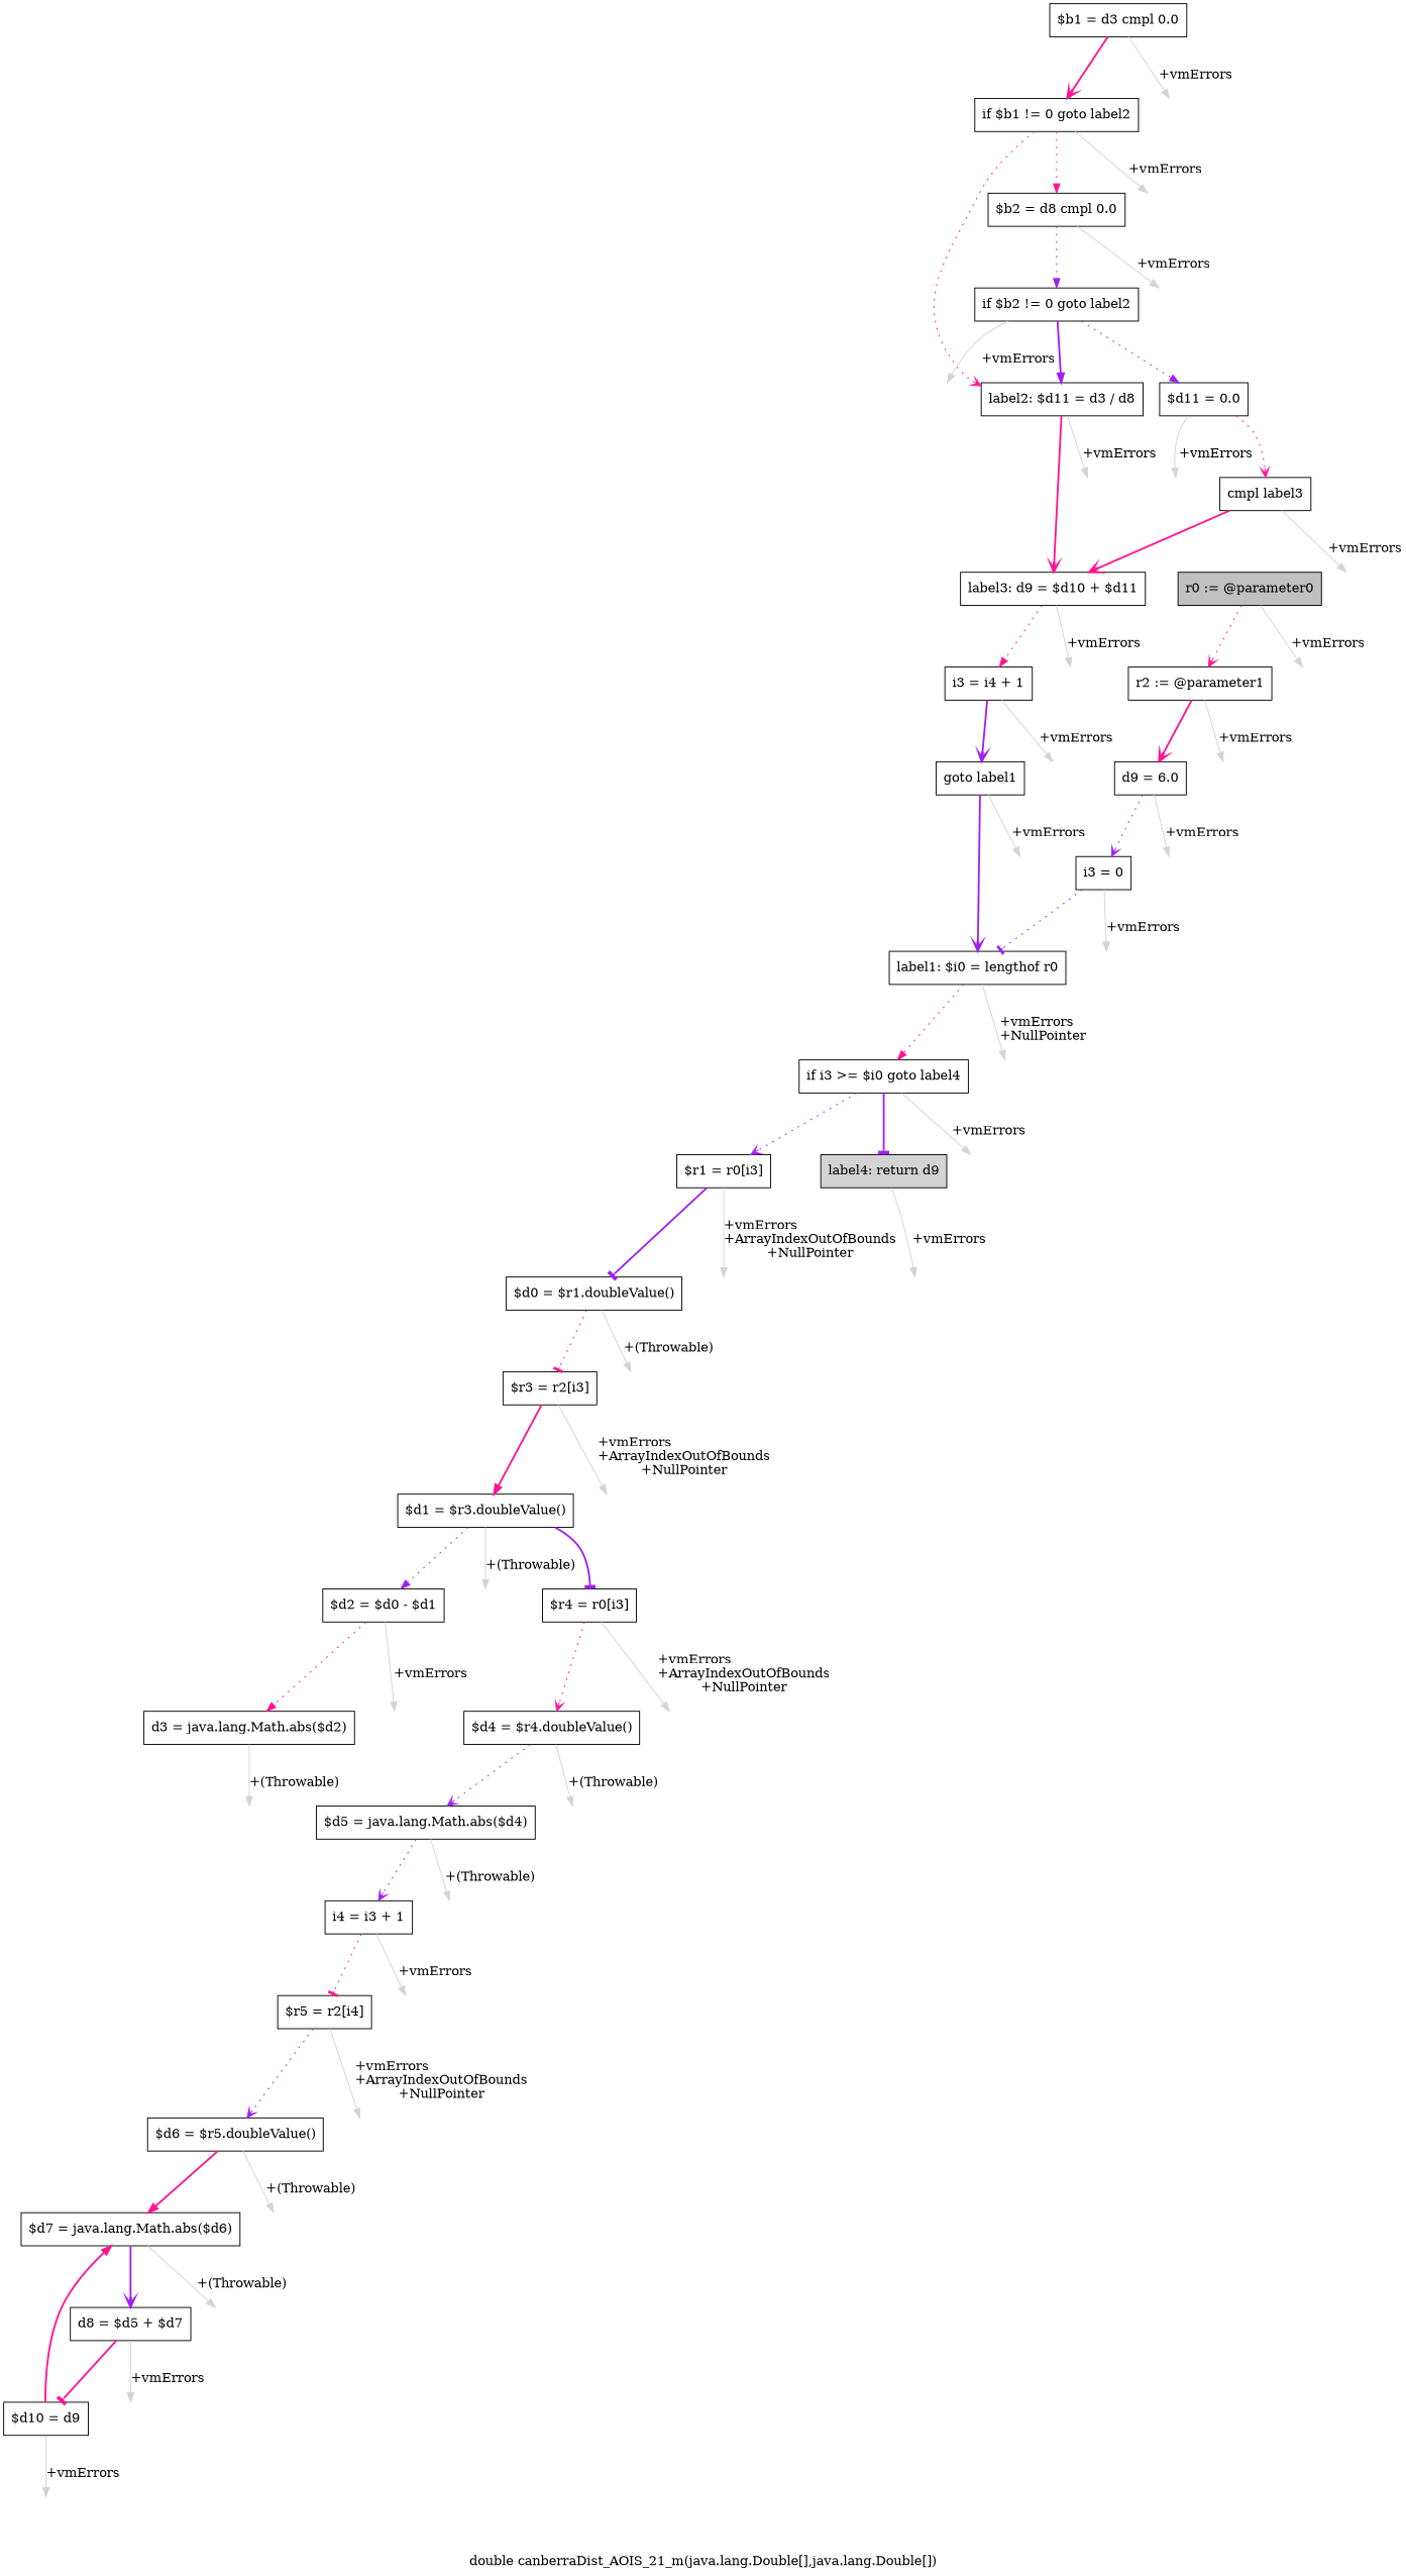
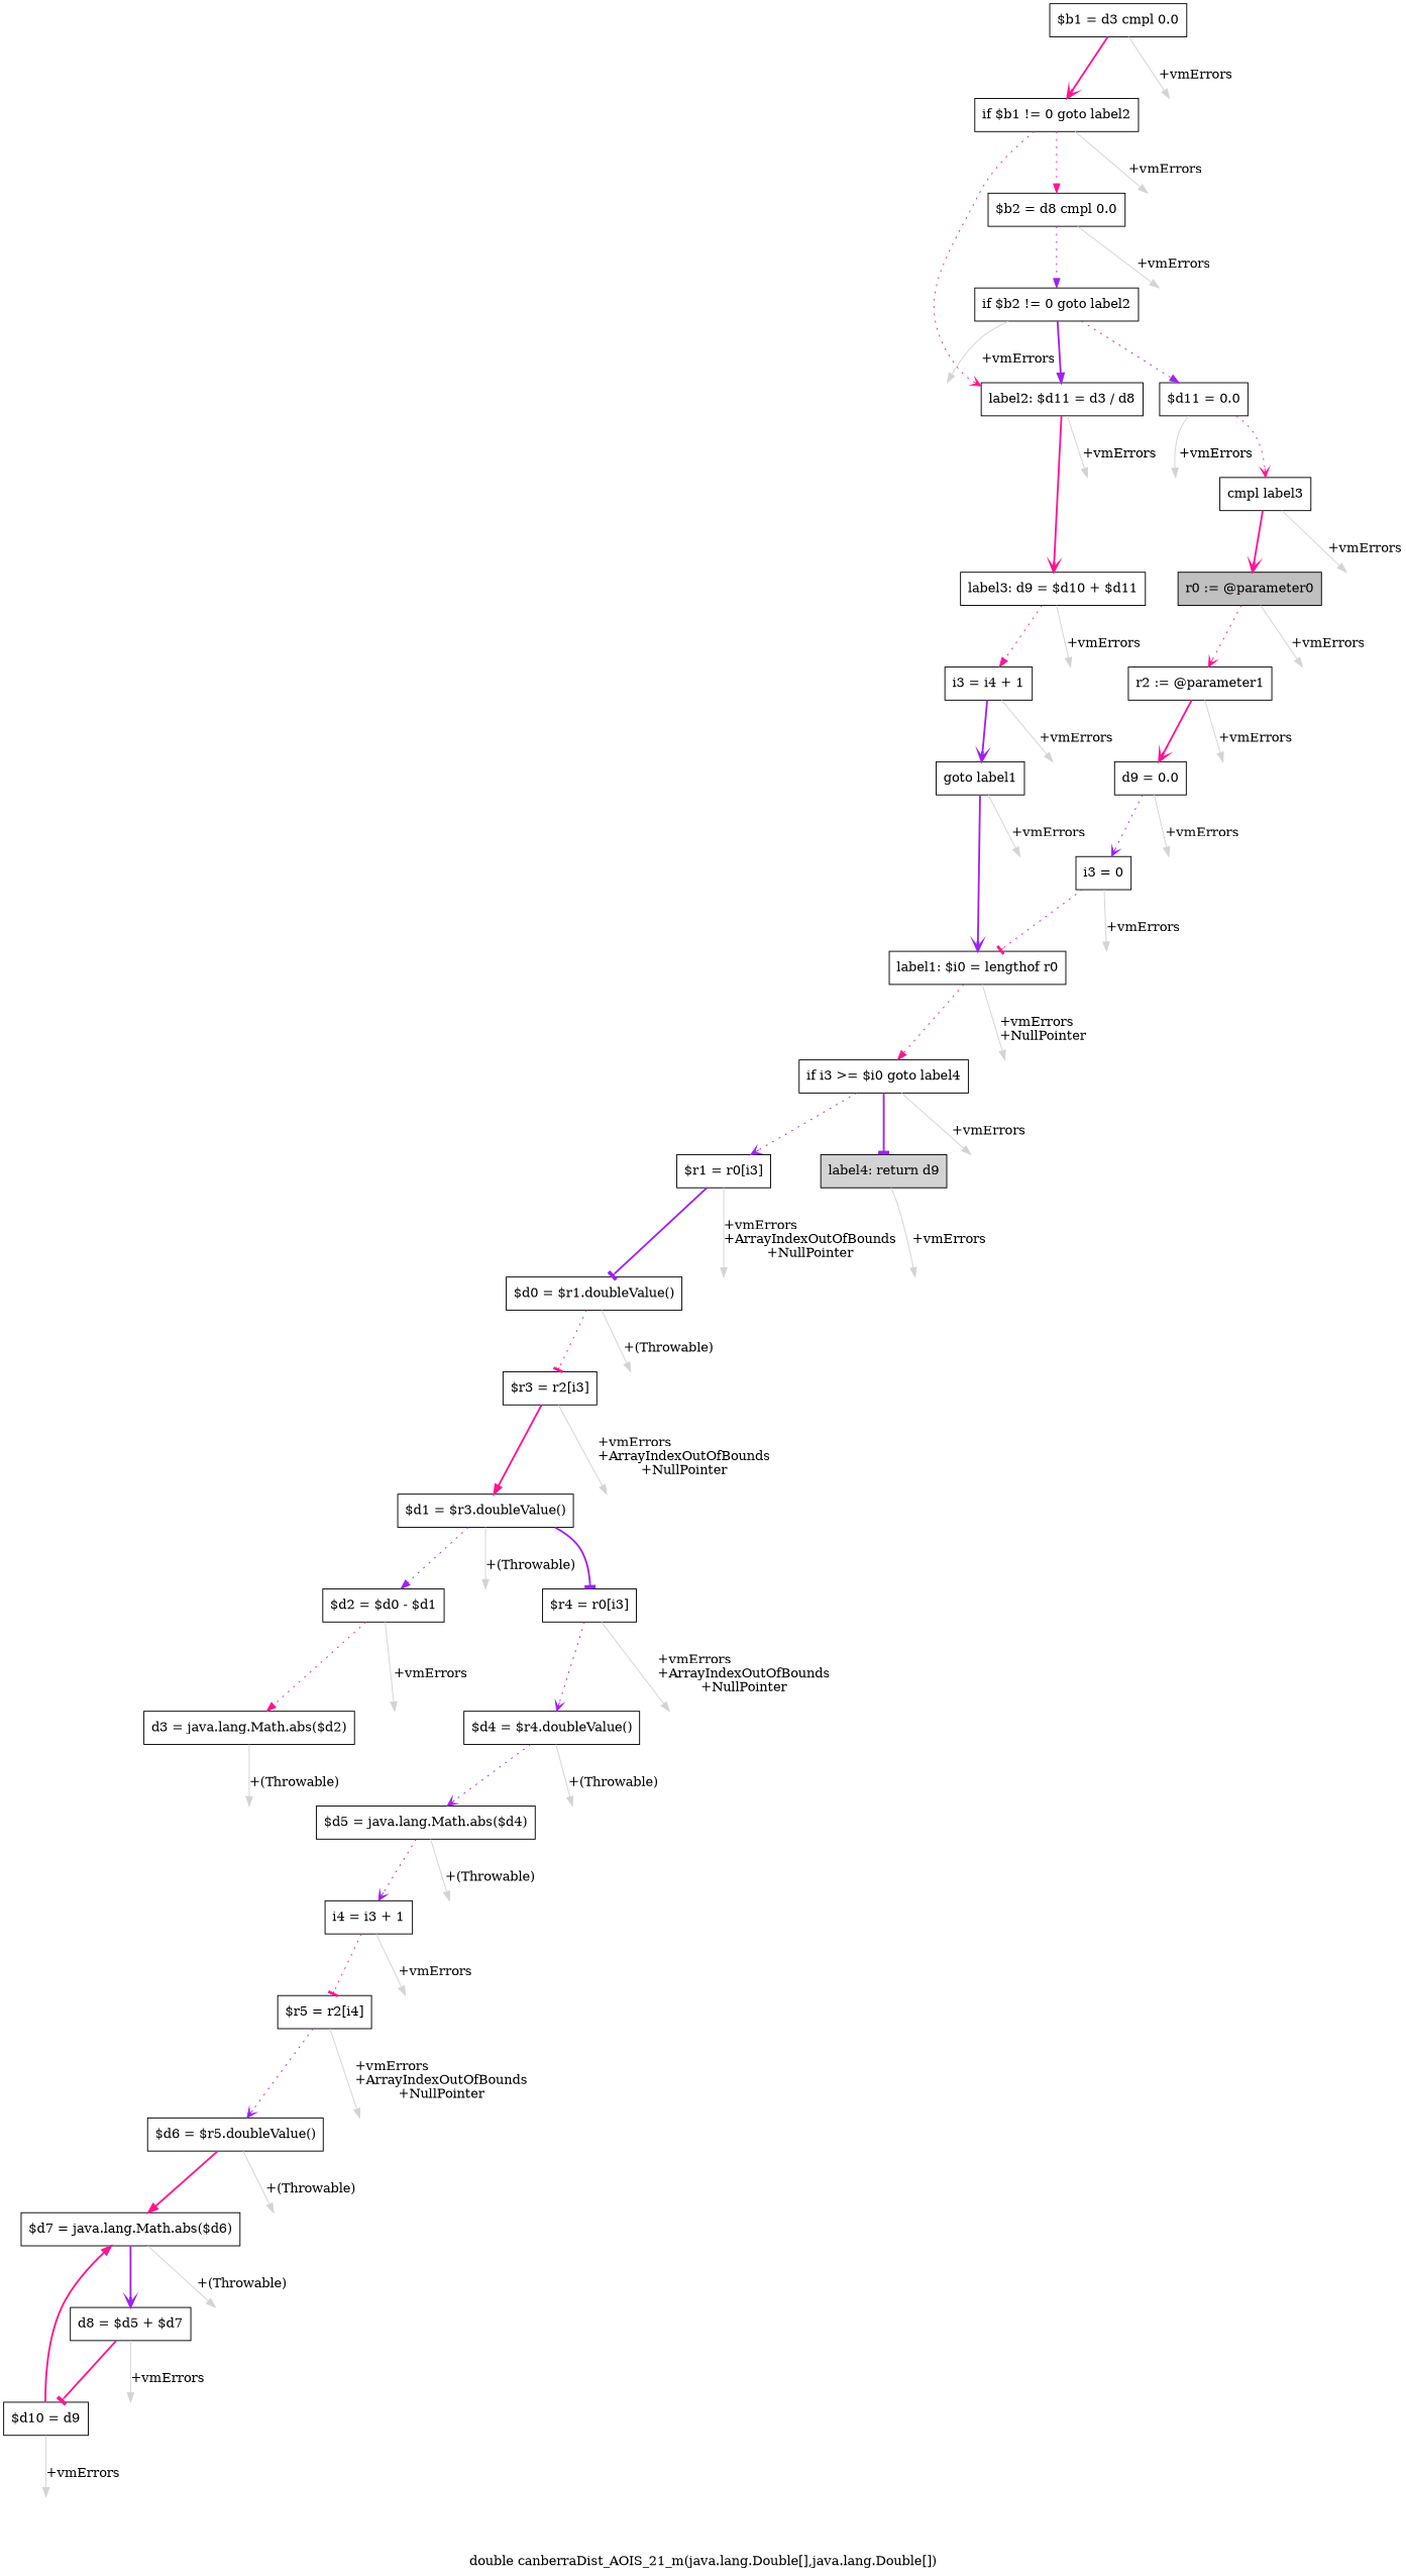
  digraph {
    label="double canberraDist_AOIS_21_m(java.lang.Double[],java.lang.Double[])"
    node [shape=box style=invis]
    edge [color=lightgray]
    n1 [fillcolor=gray label="r0 := @parameter0" style=filled]
    n2 [label="r2 := @parameter1" style=""]
    n3 [label=Esc]
-   n4 [label="d9 = 6.0" style=""]
+   n4 [label="d9 = 0.0" style=""]
    n5 [label=Esc]
    n6 [label="i3 = 0" style=""]
    n7 [label=Esc]
    n8 [label="label1: $i0 = lengthof r0" style=""]
    n9 [label=Esc]
    n10 [label="if i3 >= $i0 goto label4" style=""]
    n11 [label=Esc]
    n12 [label="$r1 = r0[i3]" style=""]
    n13 [fillcolor=lightgray label="label4: return d9" style=filled]
    n14 [label=Esc]
    n15 [label="$d0 = $r1.doubleValue()" style=""]
    n16 [label=Esc]
    n17 [label=Esc]
    n18 [label="$r3 = r2[i3]" style=""]
    n19 [label=Esc]
    n20 [label="$d1 = $r3.doubleValue()" style=""]
    n21 [label=Esc]
    n22 [label="$d2 = $d0 - $d1" style=""]
    n23 [label=Esc]
    n24 [label="$r4 = r0[i3]" style=""]
    n25 [label="d3 = java.lang.Math.abs($d2)" style=""]
    n26 [label=Esc]
    n27 [label=Esc]
    n28 [label="$d4 = $r4.doubleValue()" style=""]
    n29 [label=Esc]
    n30 [label="$d5 = java.lang.Math.abs($d4)" style=""]
    n31 [label=Esc]
    n32 [label="i4 = i3 + 1" style=""]
    n33 [label=Esc]
    n34 [label="$r5 = r2[i4]" style=""]
    n35 [label=Esc]
    n36 [label="$d6 = $r5.doubleValue()" style=""]
    n37 [label=Esc]
    n38 [label="$d7 = java.lang.Math.abs($d6)" style=""]
    n39 [label=Esc]
    n40 [label="d8 = $d5 + $d7" style=""]
    n41 [label=Esc]
    n42 [label="$d10 = d9" style=""]
    n43 [label=Esc]
    n44 [label=Esc]
    n45 [label="$b1 = d3 cmpl 0.0" style=""]
    n46 [label="if $b1 != 0 goto label2" style=""]
    n47 [label=Esc]
    n48 [label="$b2 = d8 cmpl 0.0" style=""]
    n49 [label="label2: $d11 = d3 / d8" style=""]
    n50 [label=Esc]
    n51 [label="if $b2 != 0 goto label2" style=""]
    n52 [label=Esc]
    n53 [label="label3: d9 = $d10 + $d11" style=""]
    n54 [label=Esc]
    n55 [label="$d11 = 0.0" style=""]
    n56 [label=Esc]
    n57 [label="i3 = i4 + 1" style=""]
    n58 [label=Esc]
    n59 [label="cmpl label3" style=""]
    n60 [label=Esc]
    n61 [label=Esc]
    n62 [label="goto label1" style=""]
    n63 [label=Esc]
    n64 [label=Esc]
    n1 -> n2 [arrowhead=vee color=deeppink style=dotted]
    n1 -> n3 [label="\l+vmErrors"]
    n2 -> n4 [arrowhead=vee color=deeppink style=bold]
    n2 -> n5 [label="\l+vmErrors"]
    n4 -> n6 [arrowhead=vee color=purple style=dotted]
    n4 -> n7 [label="\l+vmErrors"]
-   n6 -> n8 [arrowhead=tee color=purple style=dotted]
+   n6 -> n8 [arrowhead=tee color=deeppink style=dotted]
    n6 -> n9 [label="\l+vmErrors"]
    n8 -> n10 [arrowhead=normal color=deeppink style=dotted]
    n8 -> n11 [label="\l+vmErrors\l+NullPointer"]
    n10 -> n12 [arrowhead=vee color=purple style=dotted]
    n10 -> n13 [arrowhead=tee color=purple style=bold]
    n10 -> n14 [label="\l+vmErrors"]
    n12 -> n15 [arrowhead=tee color=purple style=bold]
    n12 -> n16 [label="\l+vmErrors\l+ArrayIndexOutOfBounds\l+NullPointer"]
    n13 -> n17 [label="\l+vmErrors"]
    n15 -> n18 [arrowhead=tee color=deeppink style=dotted]
    n15 -> n19 [label="\l+(Throwable)"]
    n18 -> n20 [arrowhead=normal color=deeppink style=bold]
    n18 -> n21 [label="\l+vmErrors\l+ArrayIndexOutOfBounds\l+NullPointer"]
    n20 -> n22 [arrowhead=normal color=purple style=dotted]
    n20 -> n23 [label="\l+(Throwable)"]
    n20 -> n24 [arrowhead=tee color=purple style=bold]
    n22 -> n25 [arrowhead=normal color=deeppink style=dotted]
    n22 -> n26 [label="\l+vmErrors"]
-   n24 -> n28 [arrowhead=vee color=deeppink style=dotted]
+   n24 -> n28 [arrowhead=vee color=purple style=dotted]
    n24 -> n29 [label="\l+vmErrors\l+ArrayIndexOutOfBounds\l+NullPointer"]
    n25 -> n27 [label="\l+(Throwable)"]
    n28 -> n30 [arrowhead=vee color=purple style=dotted]
    n28 -> n31 [label="\l+(Throwable)"]
    n30 -> n32 [arrowhead=vee color=purple style=dotted]
    n30 -> n33 [label="\l+(Throwable)"]
    n32 -> n34 [arrowhead=tee color=deeppink style=dotted]
    n32 -> n35 [label="\l+vmErrors"]
    n34 -> n36 [arrowhead=vee color=purple style=dotted]
    n34 -> n37 [label="\l+vmErrors\l+ArrayIndexOutOfBounds\l+NullPointer"]
    n36 -> n38 [arrowhead=normal color=deeppink style=bold]
    n36 -> n39 [label="\l+(Throwable)"]
    n38 -> n40 [arrowhead=vee color=purple style=bold]
    n38 -> n41 [label="\l+(Throwable)"]
    n40 -> n42 [arrowhead=tee color=deeppink style=bold]
    n40 -> n43 [label="\l+vmErrors"]
    n42 -> n38 [arrowhead=normal color=deeppink style=bold]
    n42 -> n44 [label="\l+vmErrors"]
    n45 -> n46 [arrowhead=vee color=deeppink style=bold]
    n45 -> n47 [label="\l+vmErrors"]
    n46 -> n48 [arrowhead=normal color=deeppink style=dotted]
    n46 -> n49 [arrowhead=vee color=deeppink style=dotted]
    n46 -> n50 [label="\l+vmErrors"]
    n48 -> n51 [arrowhead=normal color=purple style=dotted]
    n48 -> n52 [label="\l+vmErrors"]
    n49 -> n53 [arrowhead=vee color=deeppink style=bold]
    n49 -> n54 [label="\l+vmErrors"]
    n51 -> n49 [arrowhead=normal color=purple style=bold]
    n51 -> n55 [arrowhead=normal color=purple style=dotted]
    n51 -> n56 [label="\l+vmErrors"]
    n53 -> n57 [arrowhead=normal color=deeppink style=dotted]
    n53 -> n58 [label="\l+vmErrors"]
    n55 -> n59 [arrowhead=vee color=deeppink style=dotted]
    n55 -> n60 [label="\l+vmErrors"]
    n57 -> n62 [arrowhead=vee color=purple style=bold]
    n57 -> n63 [label="\l+vmErrors"]
-   n59 -> n53 [arrowhead=vee color=deeppink style=bold]
+   n59 -> n1 [arrowhead=vee color=deeppink style=bold]
    n59 -> n61 [label="\l+vmErrors"]
    n62 -> n8 [arrowhead=vee color=purple style=bold]
    n62 -> n64 [label="\l+vmErrors"]
  }
